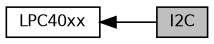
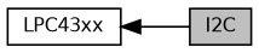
  digraph {
    rankdir=LR
    node [color=black fontname=Helvetica fontsize=10 shape=record style=filled]
-   n1 [fillcolor=white height=0.2 label=LPC40xx width=0.4]
+   n1 [fillcolor=white height=0.2 label=LPC43xx width=0.4]
    n2 [fillcolor=grey75 fontcolor=black height=0.2 label=I2C width=0.4]
    n1 -> n2 [dir=back fontname=Helvetica fontsize=10 labelfontname=Helvetica labelfontsize=10 shape=plaintext style=solid]
  }
